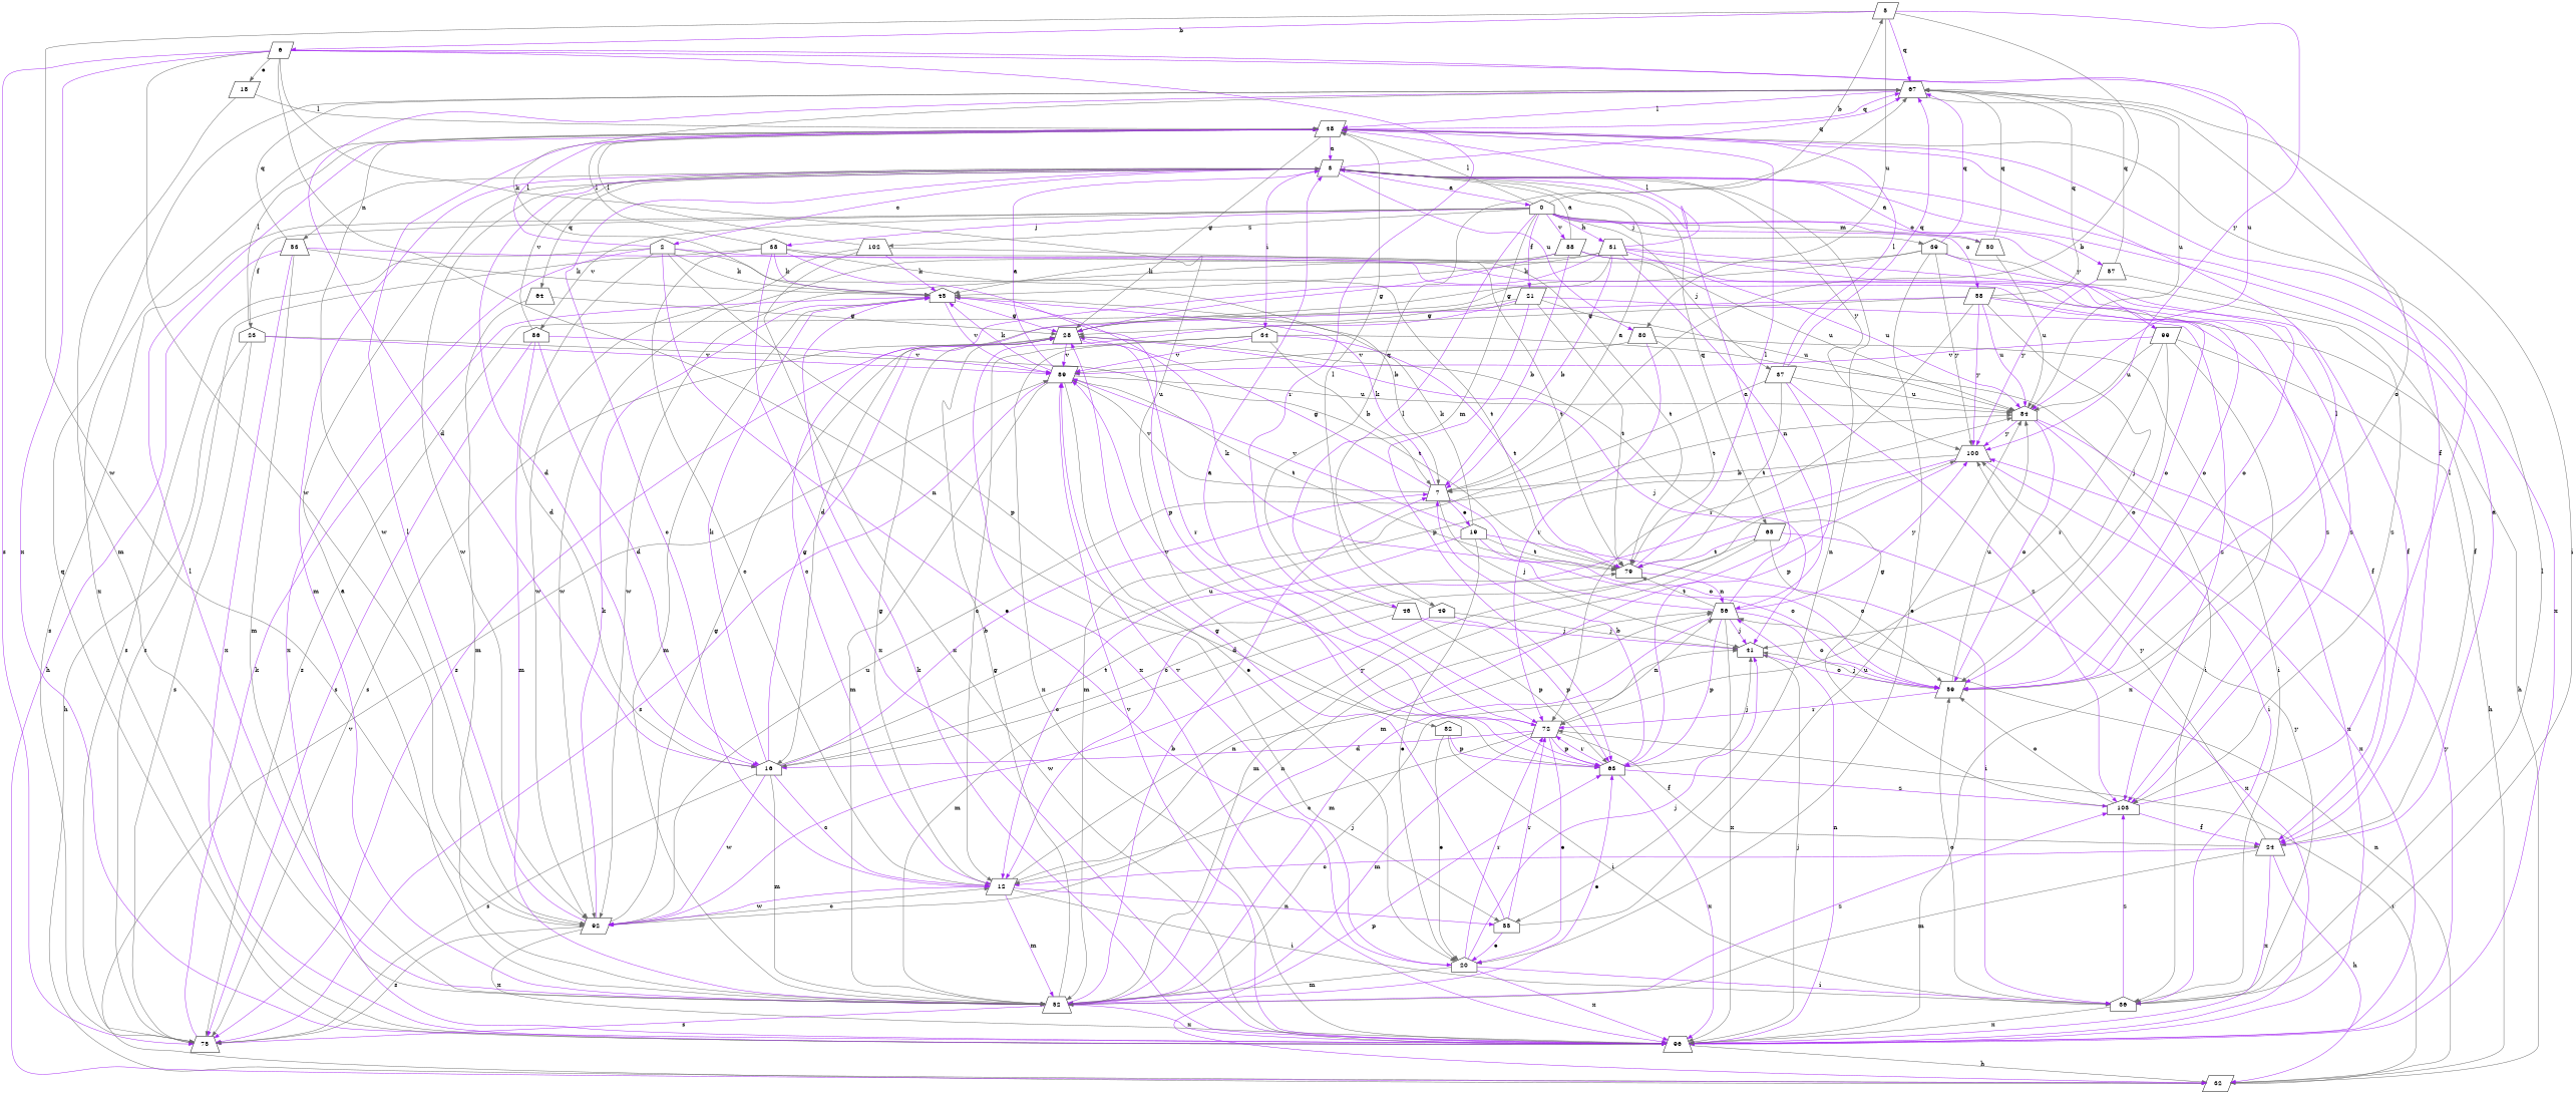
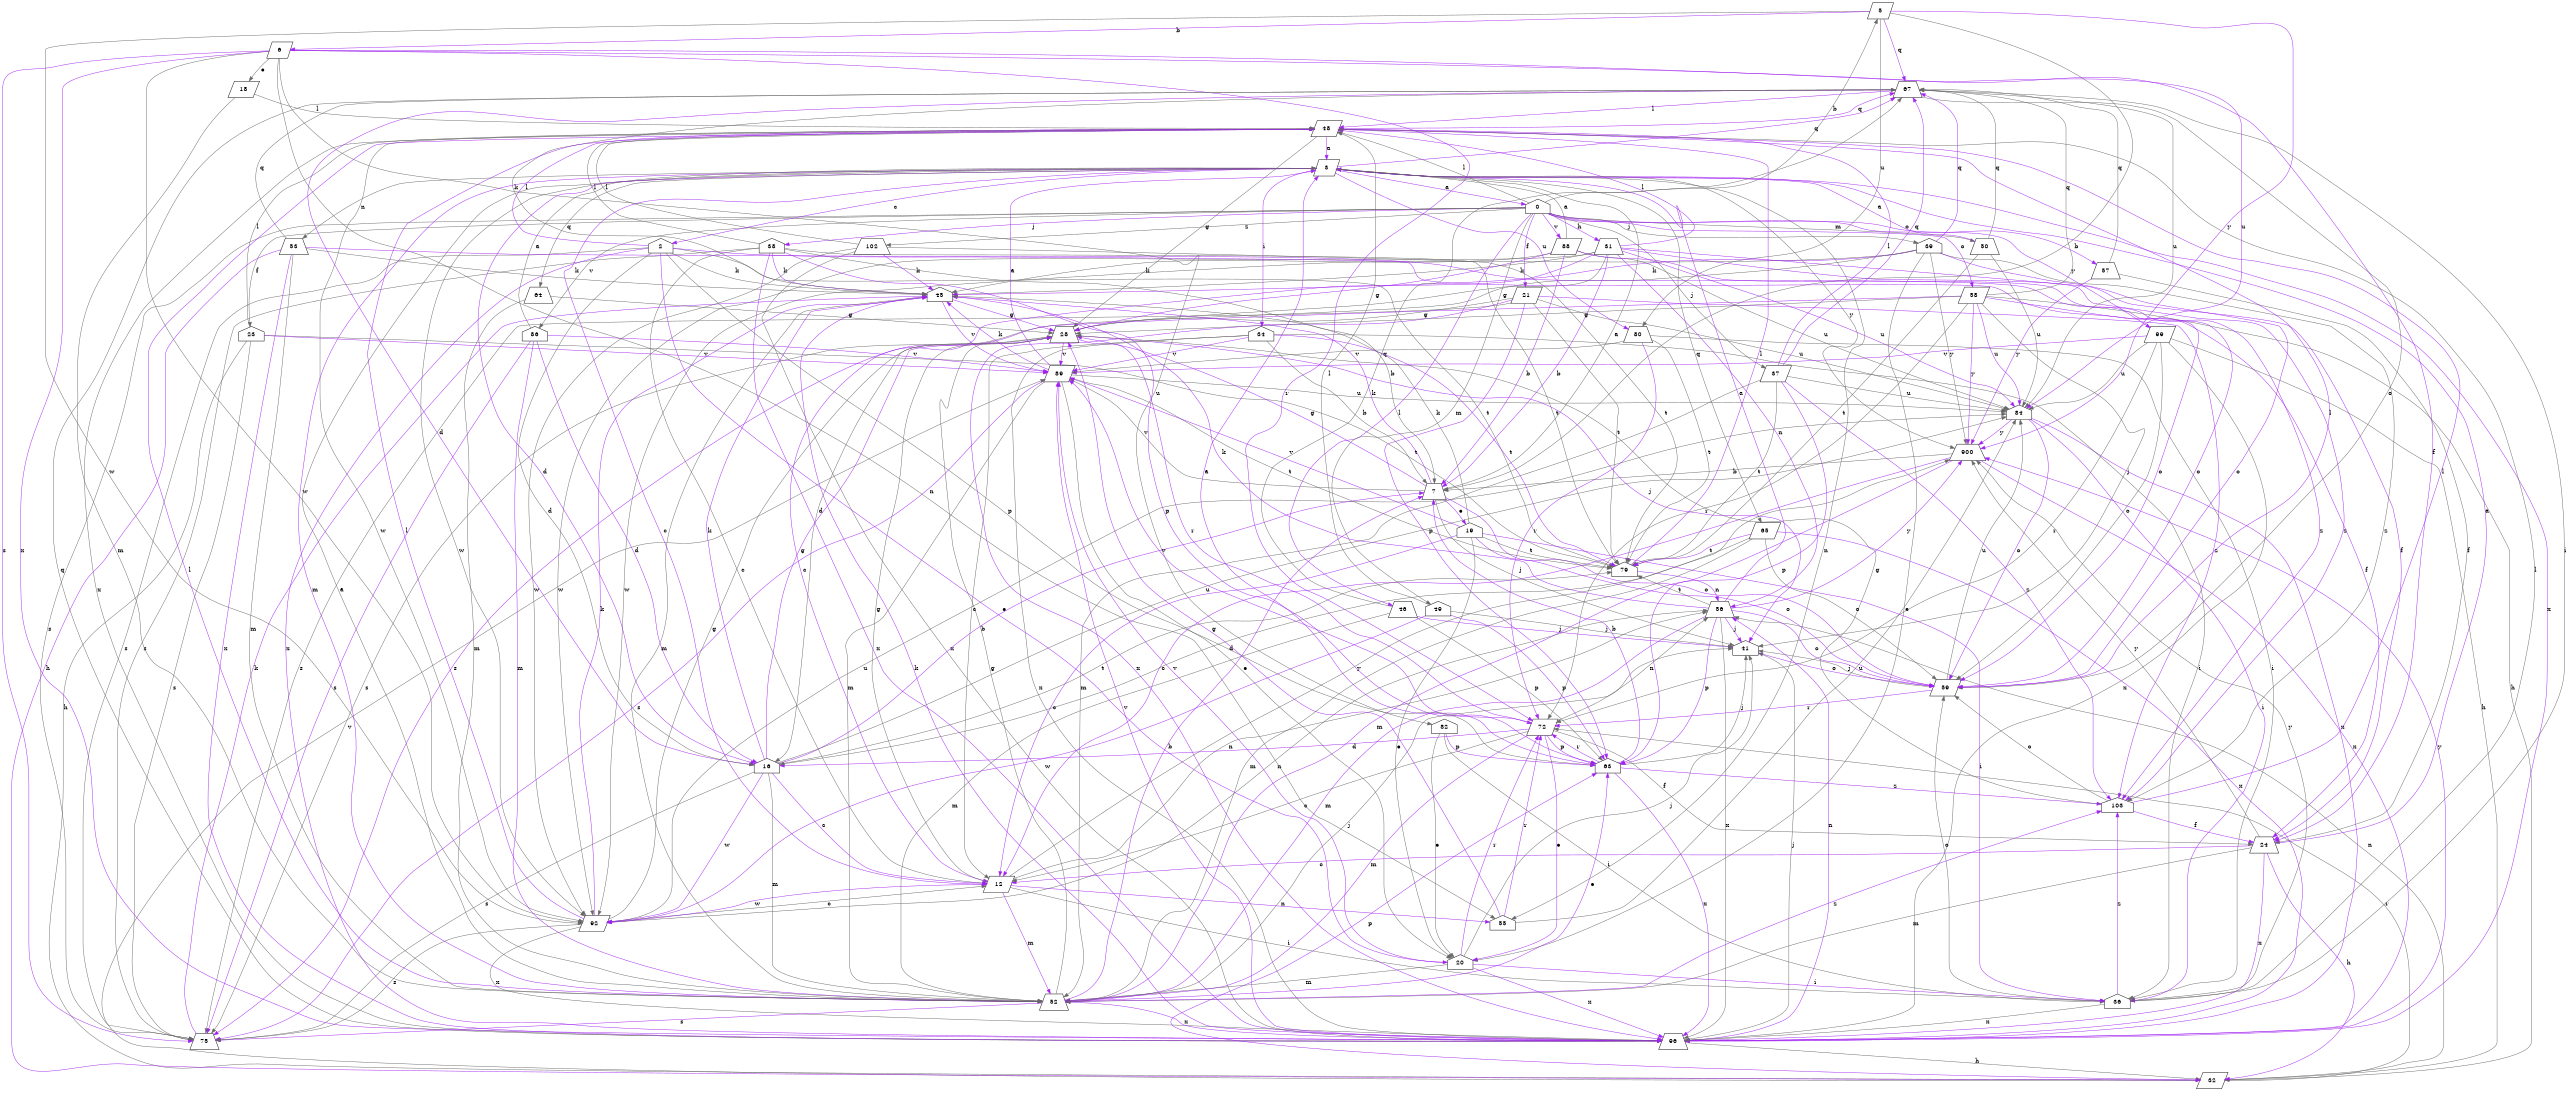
  strict digraph {
    node [shape=house]
    edge [color=purple]
    5 [shape=parallelogram]
    0
    21 [shape=parallelogram]
    23
    31 [shape=trapezium]
    37 [shape=parallelogram]
    38
    39
    46 [shape=trapezium]
    48 [shape=parallelogram]
    49
    50 [shape=trapezium]
    57 [shape=trapezium]
    58 [shape=parallelogram]
    75 [shape=trapezium]
    86
    88 [shape=parallelogram]
    99 [shape=parallelogram]
    102 [shape=trapezium]
    67 [shape=trapezium]
    80 [shape=trapezium]
    92 [shape=parallelogram]
-   100 [shape=trapezium]
+   100 [shape=trapezium label=900]
    6 [shape=parallelogram]
    7 [shape=trapezium]
    96 [shape=trapezium]
    84
    28 [shape=trapezium]
    63
    79
    103
    89 [shape=parallelogram]
    32 [shape=parallelogram]
    12 [shape=parallelogram]
    24 [shape=trapezium]
    45
    56 [shape=trapezium]
    52 [shape=trapezium]
    16
    59 [shape=parallelogram]
    20
    41
    3 [shape=parallelogram]
    72 [shape=parallelogram]
    n45 [label=2]
    34
    53 [shape=trapezium]
    55
    64 [shape=trapezium]
    65 [shape=parallelogram]
    36
    18 [shape=parallelogram]
    82
    19
    5 -> 67 [label=q]
    5 -> 80 [color=gray40 label=u]
    5 -> 92 [color=gray40 label=w]
    5 -> 100 [label=y]
    5 -> 6 [label=b]
    5 -> 7 [color=gray40 label=b]
    0 -> 5 [color=gray40 label=b]
    0 -> 21 [label=f]
    0 -> 23 [color=gray40 label=f]
    0 -> 31 [label=h]
    0 -> 37 [color=gray40 label=j]
    0 -> 38 [label=j]
    0 -> 39 [color=gray40 label=j]
    0 -> 46 [label=l]
    0 -> 48 [color=gray40 label=l]
    0 -> 49 [color=gray40 label=m]
    0 -> 50 [color=gray40 label=m]
    0 -> 57 [label=o]
    0 -> 58 [label=o]
    0 -> 75 [color=gray40 label=s]
    0 -> 86 [color=gray40 label=v]
    0 -> 88 [label=v]
    0 -> 99 [label=y]
    0 -> 102 [color=gray40 label=z]
    21 -> 75 [color=gray40 label=s]
    21 -> 96 [label=x]
    21 -> 84 [color=gray40 label=u]
    21 -> 28 [color=gray40 label=g]
    21 -> 63 [label=p]
    21 -> 79 [color=gray40 label=t]
    21 -> 103 [label=z]
    23 -> 48 [color=gray40 label=l]
    23 -> 75 [color=gray40 label=s]
    23 -> 79 [color=gray40 label=t]
    23 -> 89 [label=v]
    23 -> 32 [color=gray40 label=h]
    31 -> 48 [label=l]
    31 -> 92 [color=gray40 label=w]
    31 -> 7 [label=b]
    31 -> 84 [label=u]
    31 -> 28 [color=gray40 label=g]
    31 -> 103 [label=z]
    31 -> 12 [label=c]
    31 -> 24 [label=f]
    31 -> 45 [color=gray40 label=k]
    31 -> 56 [label=n]
    37 -> 48 [label=l]
    37 -> 67 [label=q]
    37 -> 84 [color=gray40 label=u]
    37 -> 63 [label=p]
    37 -> 79 [color=gray40 label=t]
    37 -> 103 [label=z]
    37 -> 52 [color=gray40 label=m]
    38 -> 48 [color=gray40 label=l]
    38 -> 75 [color=gray40 label=s]
    38 -> 7 [color=gray40 label=b]
    38 -> 96 [label=x]
    38 -> 63 [label=p]
    38 -> 79 [color=gray40 label=t]
    38 -> 12 [color=gray40 label=c]
    38 -> 45 [label=k]
    39 -> 67 [label=q]
    39 -> 92 [color=gray40 label=w]
    39 -> 100 [color=gray40 label=y]
    39 -> 103 [color=gray40 label=z]
+   39 -> 45 [label=k]
    39 -> 16 [color=gray40 label=d]
    39 -> 59 [label=o]
    39 -> 20 [color=gray40 label=e]
    46 -> 67 [color=gray40 label=q]
    46 -> 63 [color=gray40 label=p]
    46 -> 52 [color=gray40 label=m]
    46 -> 41 [label=j]
    48 -> 67 [label=q]
    48 -> 92 [color=gray40 label=w]
    48 -> 96 [color=gray40 label=x]
    48 -> 28 [color=gray40 label=g]
    48 -> 3 [label=a]
    49 -> 48 [color=gray40 label=l]
    49 -> 92 [label=w]
    49 -> 63 [label=p]
    49 -> 41 [color=gray40 label=j]
    50 -> 67 [color=gray40 label=q]
    50 -> 84 [color=gray40 label=u]
+   50 -> 79 [color=gray40 label=t]
    50 -> 3 [label=a]
    57 -> 67 [color=gray40 label=q]
    57 -> 100 [label=y]
    57 -> 24 [color=gray40 label=f]
    58 -> 75 [label=s]
    58 -> 67 [color=gray40 label=q]
    58 -> 100 [label=y]
    58 -> 84 [label=u]
    58 -> 28 [color=gray40 label=g]
    58 -> 32 [color=gray40 label=h]
    58 -> 24 [label=f]
    58 -> 41 [color=gray40 label=j]
    58 -> 72 [color=gray40 label=r]
    75 -> 45 [label=k]
    86 -> 75 [label=s]
    86 -> 89 [label=v]
    86 -> 52 [label=m]
    86 -> 16 [label=d]
-   86 -> 3 [color=gray40 label=v]
+   86 -> 3 [color=gray40 label=a]
    88 -> 7 [label=b]
    88 -> 84 [color=gray40 label=u]
    88 -> 28 [label=g]
    88 -> 103 [label=z]
    88 -> 45 [color=gray40 label=k]
    88 -> 3 [color=gray40 label=a]
    99 -> 96 [color=gray40 label=x]
    99 -> 84 [color=gray40 label=u]
    99 -> 89 [label=v]
    99 -> 32 [color=gray40 label=h]
    99 -> 59 [color=gray40 label=o]
    99 -> 72 [color=gray40 label=r]
    102 -> 48 [color=gray40 label=l]
    102 -> 92 [color=gray40 label=w]
    102 -> 96 [color=gray40 label=x]
    102 -> 79 [color=gray40 label=t]
    102 -> 45 [label=k]
    67 -> 48 [label=l]
    67 -> 84 [color=gray40 label=u]
    67 -> 45 [color=gray40 label=k]
    67 -> 16 [label=d]
    67 -> 59 [color=gray40 label=o]
    67 -> 36 [color=gray40 label=i]
    80 -> 79 [color=gray40 label=t]
    80 -> 89 [color=gray40 label=v]
    80 -> 72 [label=r]
    80 -> 36 [color=gray40 label=i]
    92 -> 48 [label=l]
    92 -> 75 [color=gray40 label=s]
    92 -> 96 [color=gray40 label=x]
    92 -> 84 [color=gray40 label=u]
    92 -> 28 [color=gray40 label=g]
    92 -> 12 [color=gray40 label=c]
    92 -> 45 [label=k]
    92 -> 56 [color=gray40 label=n]
    100 -> 7 [color=gray40 label=b]
    100 -> 96 [label=x]
    100 -> 12 [label=c]
    100 -> 52 [label=m]
    6 -> 75 [label=s]
    6 -> 92 [color=gray40 label=w]
    6 -> 96 [label=x]
    6 -> 84 [label=u]
    6 -> 24 [label=f]
    6 -> 72 [label=r]
    6 -> 55 [color=gray40 label=n]
    6 -> 18 [color=gray40 label=e]
    6 -> 82 [color=gray40 label=u]
    7 -> 28 [label=g]
    7 -> 89 [color=gray40 label=v]
    7 -> 45 [label=k]
    7 -> 59 [label=o]
    7 -> 41 [color=gray40 label=j]
    7 -> 3 [color=gray40 label=a]
    7 -> 19 [label=e]
    96 -> 67 [color=gray40 label=q]
    96 -> 100 [label=y]
    96 -> 89 [label=v]
    96 -> 32 [color=gray40 label=h]
    96 -> 45 [label=k]
    96 -> 56 [label=n]
    96 -> 41 [color=gray40 label=j]
    84 -> 100 [label=y]
    84 -> 96 [label=x]
    84 -> 59 [label=o]
    84 -> 36 [label=i]
    28 -> 75 [color=gray40 label=s]
    28 -> 89 [label=v]
    28 -> 41 [label=j]
    28 -> 72 [label=r]
    63 -> 7 [label=b]
    63 -> 96 [label=x]
    63 -> 103 [label=z]
    63 -> 41 [color=gray40 label=j]
    63 -> 3 [label=a]
    63 -> 72 [label=r]
    79 -> 48 [label=l]
    79 -> 56 [label=n]
    103 -> 48 [label=l]
    103 -> 28 [color=gray40 label=g]
    103 -> 24 [label=f]
    103 -> 59 [color=gray40 label=o]
    89 -> 75 [label=s]
    89 -> 84 [color=gray40 label=u]
    89 -> 79 [color=gray40 label=t]
    89 -> 45 [label=k]
    89 -> 52 [color=gray40 label=m]
    89 -> 20 [color=gray40 label=e]
    89 -> 3 [label=a]
    32 -> 63 [label=p]
    32 -> 89 [color=gray40 label=v]
    32 -> 56 [color=gray40 label=n]
    32 -> 72 [color=gray40 label=r]
    12 -> 92 [label=w]
    12 -> 100 [color=gray40 label=y]
    12 -> 28 [color=gray40 label=g]
    12 -> 56 [color=gray40 label=n]
    12 -> 52 [label=m]
    12 -> 55 [label=n]
    12 -> 36 [color=gray40 label=i]
    24 -> 100 [color=gray40 label=y]
    24 -> 96 [label=x]
    24 -> 32 [label=h]
    24 -> 12 [label=c]
    24 -> 52 [color=gray40 label=m]
    24 -> 3 [label=a]
    45 -> 28 [label=g]
    45 -> 89 [label=v]
    45 -> 52 [color=gray40 label=m]
    56 -> 100 [label=y]
    56 -> 96 [color=gray40 label=x]
    56 -> 63 [label=p]
    56 -> 79 [color=gray40 label=t]
    56 -> 45 [label=k]
    56 -> 52 [label=m]
    56 -> 59 [label=o]
    56 -> 41 [label=j]
    56 -> 3 [label=a]
    52 -> 48 [label=l]
    52 -> 75 [label=s]
    52 -> 7 [label=b]
    52 -> 96 [label=x]
    52 -> 28 [color=gray40 label=g]
    52 -> 63 [label=e]
    52 -> 103 [label=z]
    52 -> 41 [color=gray40 label=j]
    52 -> 3 [color=gray40 label=a]
    16 -> 75 [color=gray40 label=s]
    16 -> 92 [label=w]
    16 -> 7 [label=b]
    16 -> 84 [color=gray40 label=u]
    16 -> 28 [label=g]
    16 -> 79 [color=gray40 label=t]
    16 -> 12 [label=c]
    16 -> 45 [label=k]
    16 -> 52 [color=gray40 label=m]
    59 -> 48 [label=l]
    59 -> 84 [color=gray40 label=u]
    59 -> 41 [color=gray40 label=j]
    59 -> 72 [label=r]
    20 -> 96 [label=x]
    20 -> 89 [label=v]
    20 -> 52 [color=gray40 label=m]
-   20 -> 41 [label=j]
+   20 -> 41 [color=gray40 label=j]
    20 -> 72 [label=r]
    20 -> 36 [label=i]
    41 -> 59 [label=o]
    3 -> 0 [label=a]
    3 -> 67 [label=q]
    3 -> 80 [label=u]
    3 -> 92 [color=gray40 label=w]
    3 -> 100 [color=gray40 label=y]
    3 -> 96 [label=x]
    3 -> 12 [label=c]
    3 -> 52 [label=m]
    3 -> 16 [label=d]
    3 -> n45 [label=c]
    3 -> 34 [label=i]
    3 -> 53 [color=gray40 label=n]
    3 -> 55 [color=gray40 label=n]
    3 -> 64 [color=gray40 label=q]
    3 -> 65 [color=gray40 label=q]
    72 -> 63 [label=p]
    72 -> 89 [label=v]
    72 -> 12 [color=gray40 label=c]
    72 -> 24 [color=gray40 label=f]
    72 -> 56 [color=gray40 label=n]
    72 -> 52 [label=m]
    72 -> 16 [label=d]
    72 -> 20 [label=e]
    n45 -> 48 [label=l]
    n45 -> 75 [color=gray40 label=s]
    n45 -> 96 [label=x]
    n45 -> 63 [color=gray40 label=p]
    n45 -> 79 [color=gray40 label=t]
    n45 -> 45 [color=gray40 label=k]
    n45 -> 16 [color=gray40 label=d]
    n45 -> 59 [label=o]
    n45 -> 20 [label=e]
    34 -> 7 [color=gray40 label=b]
    34 -> 96 [color=gray40 label=x]
    34 -> 79 [label=t]
    34 -> 89 [label=v]
    34 -> 12 [color=gray40 label=c]
    34 -> 36 [color=gray40 label=i]
    53 -> 67 [color=gray40 label=q]
    53 -> 96 [label=x]
    53 -> 32 [label=h]
    53 -> 45 [color=gray40 label=k]
    53 -> 52 [color=gray40 label=m]
    53 -> 59 [label=o]
    55 -> 84 [color=gray40 label=u]
    55 -> 28 [label=g]
-   55 -> 20 [label=e]
    55 -> 72 [label=r]
    64 -> 28 [color=gray40 label=g]
    64 -> 52 [color=gray40 label=m]
    65 -> 96 [label=x]
    65 -> 79 [label=t]
    65 -> 52 [color=gray40 label=m]
    65 -> 16 [color=gray40 label=d]
    65 -> 59 [color=gray40 label=o]
    36 -> 48 [color=gray40 label=l]
    36 -> 100 [color=gray40 label=y]
    36 -> 96 [color=gray40 label=x]
    36 -> 103 [label=z]
    36 -> 59 [color=gray40 label=o]
    18 -> 48 [color=gray40 label=l]
    18 -> 52 [color=gray40 label=m]
    82 -> 63 [label=p]
    82 -> 20 [color=gray40 label=e]
    82 -> 36 [color=gray40 label=i]
    19 -> 79 [color=gray40 label=t]
    19 -> 89 [label=v]
    19 -> 12 [label=c]
    19 -> 45 [color=gray40 label=k]
    19 -> 59 [label=o]
    19 -> 20 [color=gray40 label=e]
    19 -> 36 [label=i]
  }
